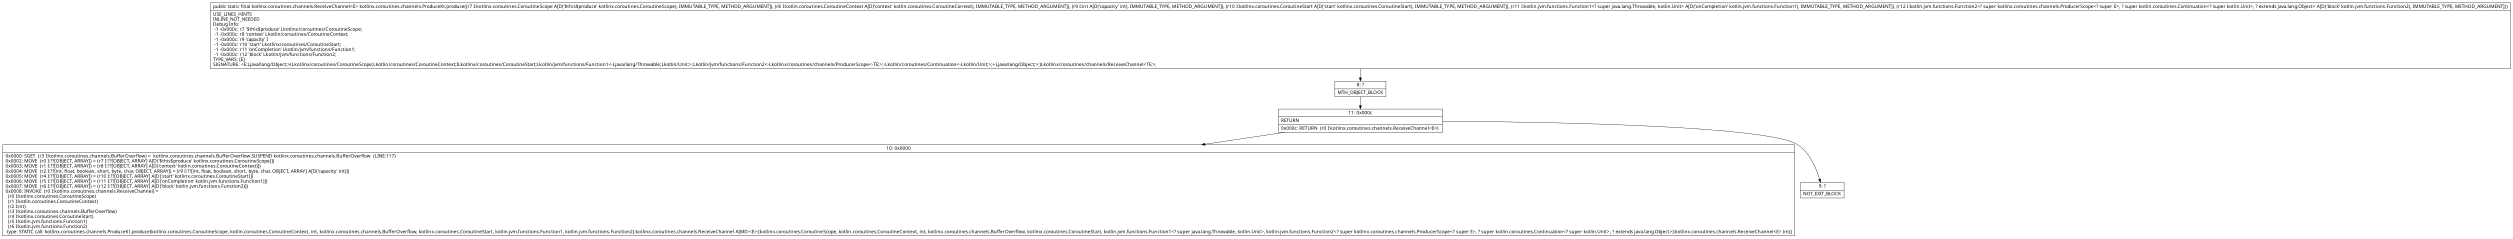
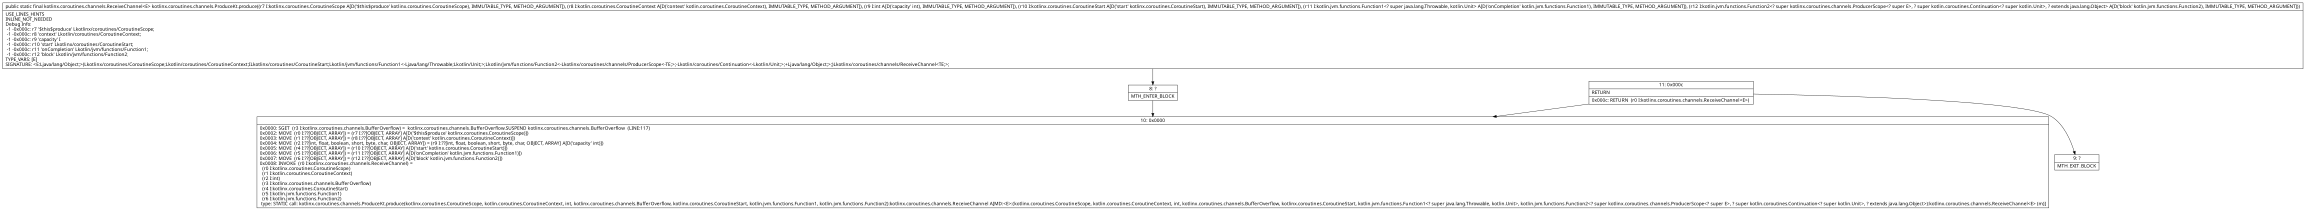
  digraph {
    fontname="Noto Sans"
    node [fontname="Noto Sans" shape=record]
    edge [fontname="Noto Sans"]
-   n1 [label="{8\:\ ?|MTH_OBJECT_BLOCK\l}"]
+   n1 [label="{8\:\ ?|MTH_ENTER_BLOCK\l}"]
    n2 [label="{10\:\ 0x0000|0x0000: SGET  (r3 I:kotlinx.coroutines.channels.BufferOverflow) =  kotlinx.coroutines.channels.BufferOverflow.SUSPEND kotlinx.coroutines.channels.BufferOverflow  (LINE:117)\l0x0002: MOVE  (r0 I:??[OBJECT, ARRAY]) = (r7 I:??[OBJECT, ARRAY] A[D('$this$produce' kotlinx.coroutines.CoroutineScope)]) \l0x0003: MOVE  (r1 I:??[OBJECT, ARRAY]) = (r8 I:??[OBJECT, ARRAY] A[D('context' kotlin.coroutines.CoroutineContext)]) \l0x0004: MOVE  (r2 I:??[int, float, boolean, short, byte, char, OBJECT, ARRAY]) = (r9 I:??[int, float, boolean, short, byte, char, OBJECT, ARRAY] A[D('capacity' int)]) \l0x0005: MOVE  (r4 I:??[OBJECT, ARRAY]) = (r10 I:??[OBJECT, ARRAY] A[D('start' kotlinx.coroutines.CoroutineStart)]) \l0x0006: MOVE  (r5 I:??[OBJECT, ARRAY]) = (r11 I:??[OBJECT, ARRAY] A[D('onCompletion' kotlin.jvm.functions.Function1)]) \l0x0007: MOVE  (r6 I:??[OBJECT, ARRAY]) = (r12 I:??[OBJECT, ARRAY] A[D('block' kotlin.jvm.functions.Function2)]) \l0x0008: INVOKE  (r0 I:kotlinx.coroutines.channels.ReceiveChannel) = \l  (r0 I:kotlinx.coroutines.CoroutineScope)\l  (r1 I:kotlin.coroutines.CoroutineContext)\l  (r2 I:int)\l  (r3 I:kotlinx.coroutines.channels.BufferOverflow)\l  (r4 I:kotlinx.coroutines.CoroutineStart)\l  (r5 I:kotlin.jvm.functions.Function1)\l  (r6 I:kotlin.jvm.functions.Function2)\l type: STATIC call: kotlinx.coroutines.channels.ProduceKt.produce(kotlinx.coroutines.CoroutineScope, kotlin.coroutines.CoroutineContext, int, kotlinx.coroutines.channels.BufferOverflow, kotlinx.coroutines.CoroutineStart, kotlin.jvm.functions.Function1, kotlin.jvm.functions.Function2):kotlinx.coroutines.channels.ReceiveChannel A[MD:\<E\>:(kotlinx.coroutines.CoroutineScope, kotlin.coroutines.CoroutineContext, int, kotlinx.coroutines.channels.BufferOverflow, kotlinx.coroutines.CoroutineStart, kotlin.jvm.functions.Function1\<? super java.lang.Throwable, kotlin.Unit\>, kotlin.jvm.functions.Function2\<? super kotlinx.coroutines.channels.ProducerScope\<? super E\>, ? super kotlin.coroutines.Continuation\<? super kotlin.Unit\>, ? extends java.lang.Object\>):kotlinx.coroutines.channels.ReceiveChannel\<E\> (m)]\l}"]
    n3 [label="{11\:\ 0x000c|RETURN\l|0x000c: RETURN  (r0 I:kotlinx.coroutines.channels.ReceiveChannel\<E\>) \l}"]
-   n4 [label="{9\:\ ?|NOT_EXIT_BLOCK\l}"]
+   n4 [label="{9\:\ ?|MTH_EXIT_BLOCK\l}"]
    n5 [label="{public static final kotlinx.coroutines.channels.ReceiveChannel\<E\> kotlinx.coroutines.channels.ProduceKt.produce((r7 I:kotlinx.coroutines.CoroutineScope A[D('$this$produce' kotlinx.coroutines.CoroutineScope), IMMUTABLE_TYPE, METHOD_ARGUMENT]), (r8 I:kotlin.coroutines.CoroutineContext A[D('context' kotlin.coroutines.CoroutineContext), IMMUTABLE_TYPE, METHOD_ARGUMENT]), (r9 I:int A[D('capacity' int), IMMUTABLE_TYPE, METHOD_ARGUMENT]), (r10 I:kotlinx.coroutines.CoroutineStart A[D('start' kotlinx.coroutines.CoroutineStart), IMMUTABLE_TYPE, METHOD_ARGUMENT]), (r11 I:kotlin.jvm.functions.Function1\<? super java.lang.Throwable, kotlin.Unit\> A[D('onCompletion' kotlin.jvm.functions.Function1), IMMUTABLE_TYPE, METHOD_ARGUMENT]), (r12 I:kotlin.jvm.functions.Function2\<? super kotlinx.coroutines.channels.ProducerScope\<? super E\>, ? super kotlin.coroutines.Continuation\<? super kotlin.Unit\>, ? extends java.lang.Object\> A[D('block' kotlin.jvm.functions.Function2), IMMUTABLE_TYPE, METHOD_ARGUMENT]))  | USE_LINES_HINTS\lINLINE_NOT_NEEDED\lDebug Info:\l  \-1 \-0x000c: r7 '$this$produce' Lkotlinx\/coroutines\/CoroutineScope;\l  \-1 \-0x000c: r8 'context' Lkotlin\/coroutines\/CoroutineContext;\l  \-1 \-0x000c: r9 'capacity' I\l  \-1 \-0x000c: r10 'start' Lkotlinx\/coroutines\/CoroutineStart;\l  \-1 \-0x000c: r11 'onCompletion' Lkotlin\/jvm\/functions\/Function1;\l  \-1 \-0x000c: r12 'block' Lkotlin\/jvm\/functions\/Function2;\lTYPE_VARS: [E]\lSIGNATURE: \<E:Ljava\/lang\/Object;\>(Lkotlinx\/coroutines\/CoroutineScope;Lkotlin\/coroutines\/CoroutineContext;ILkotlinx\/coroutines\/CoroutineStart;Lkotlin\/jvm\/functions\/Function1\<\-Ljava\/lang\/Throwable;Lkotlin\/Unit;\>;Lkotlin\/jvm\/functions\/Function2\<\-Lkotlinx\/coroutines\/channels\/ProducerScope\<\-TE;\>;\-Lkotlin\/coroutines\/Continuation\<\-Lkotlin\/Unit;\>;+Ljava\/lang\/Object;\>;)Lkotlinx\/coroutines\/channels\/ReceiveChannel\<TE;\>;\l}"]
-   n1 -> n3
+   n1 -> n2
    n3 -> n2
    n3 -> n4
    n5 -> n1
  }
